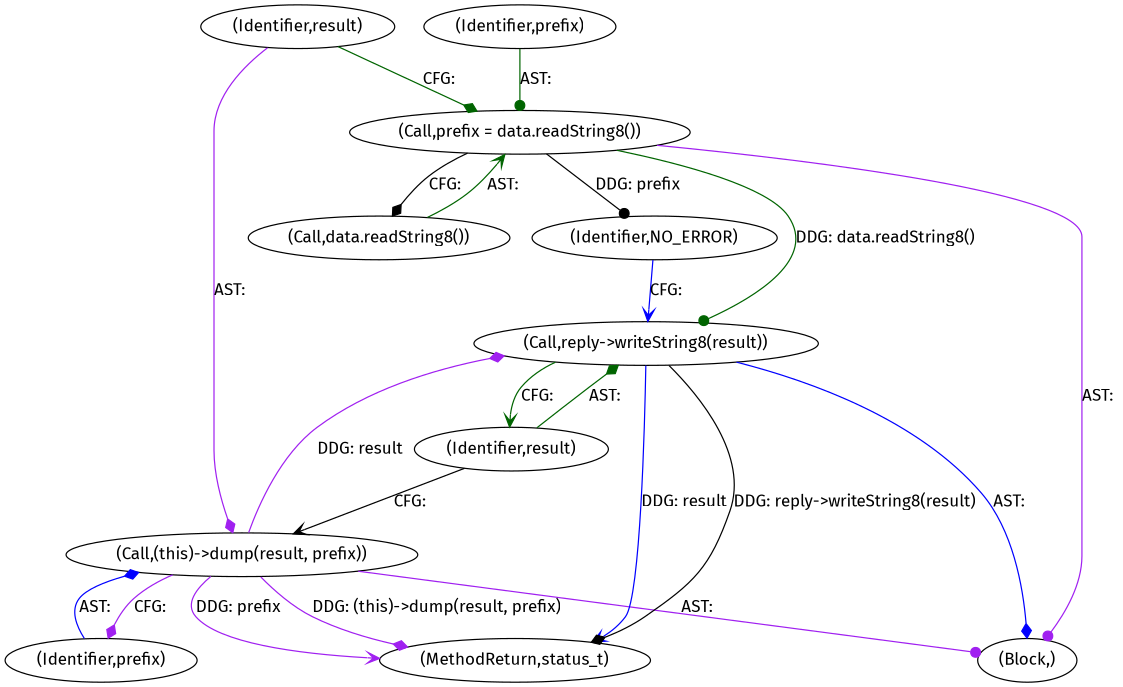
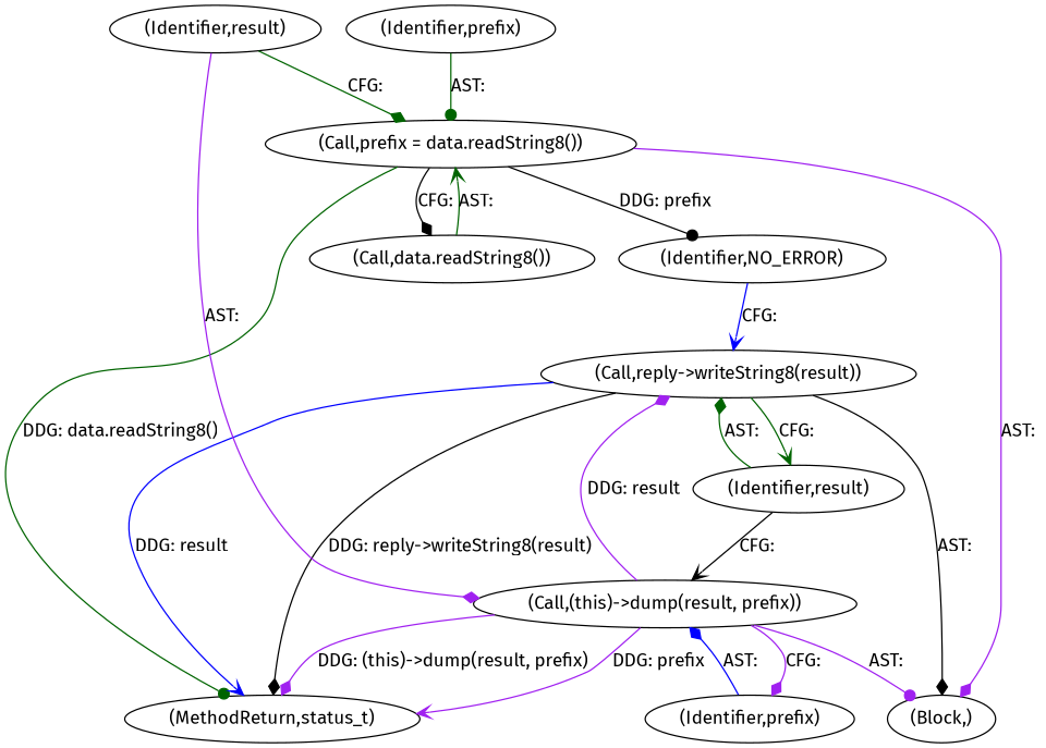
  digraph {
    fontname="Fira Sans"
    node [fontname="Fira Sans"]
    edge [arrowhead=diamond color=purple fontname="Fira Sans"]
    n1 [label="(Call,prefix = data.readString8())"]
    n2 [label="(Block,)"]
    n3 [label="(MethodReturn,status_t)"]
    n4 [label="(Call,data.readString8())"]
    n5 [label="(Identifier,NO_ERROR)"]
    n6 [label="(Call,(this)->dump(result, prefix))"]
    n7 [label="(Call,reply->writeString8(result))"]
    n8 [label="(Identifier,prefix)"]
    n9 [label="(Identifier,result)"]
    n10 [label="(Identifier,result)"]
    n11 [label="(Identifier,prefix)"]
-   n1 -> n2 [arrowhead=dot label="AST: "]
-   n1 -> n7 [arrowhead=dot color=darkgreen label="DDG: data.readString8()"]
+   n1 -> n2 [label="AST: "]
+   n1 -> n3 [arrowhead=dot color=darkgreen label="DDG: data.readString8()"]
    n1 -> n4 [color=black label="CFG: "]
    n1 -> n5 [arrowhead=dot color=black label="DDG: prefix"]
    n4 -> n1 [arrowhead=vee color=darkgreen label="AST: "]
    n5 -> n7 [arrowhead=vee color=blue label="CFG: "]
    n6 -> n2 [arrowhead=dot label="AST: "]
    n6 -> n3 [label="DDG: (this)->dump(result, prefix)"]
    n6 -> n3 [arrowhead=vee label="DDG: prefix"]
    n6 -> n7 [label="DDG: result"]
    n6 -> n8 [label="CFG: "]
-   n7 -> n2 [color=blue label="AST: "]
+   n7 -> n2 [color=black label="AST: "]
    n7 -> n3 [arrowhead=vee color=blue label="DDG: result"]
    n7 -> n3 [color=black label="DDG: reply->writeString8(result)"]
    n7 -> n9 [arrowhead=vee color=darkgreen label="CFG: "]
    n8 -> n6 [color=blue label="AST: "]
    n9 -> n6 [arrowhead=vee color=black label="CFG: "]
    n9 -> n7 [color=darkgreen label="AST: "]
    n10 -> n1 [color=darkgreen label="CFG: "]
    n10 -> n6 [label="AST: "]
    n11 -> n1 [arrowhead=dot color=darkgreen label="AST: "]
  }
